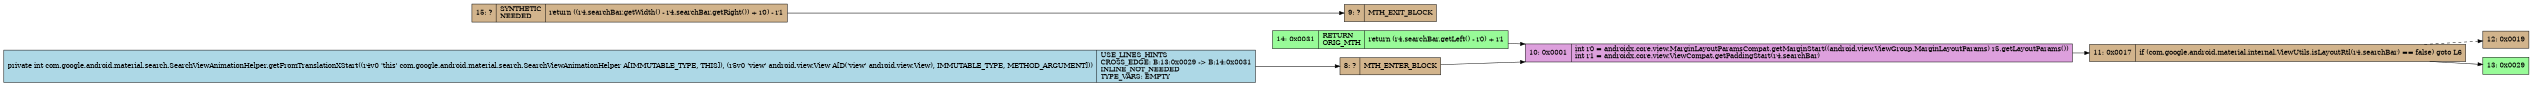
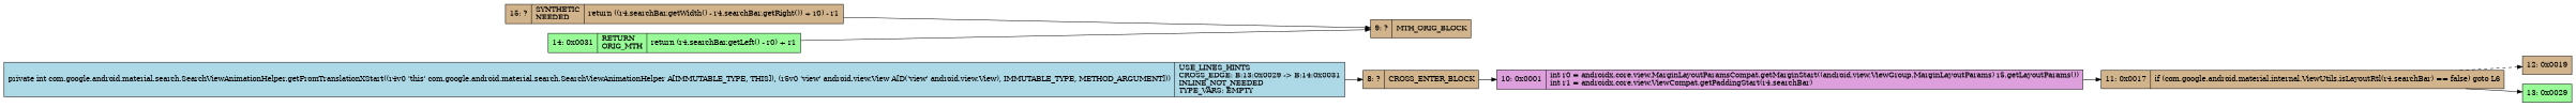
  digraph {
    rankdir=LR
    node [fillcolor=tan shape=record style=filled]
-   n1 [label="{8\:\ ?|MTH_ENTER_BLOCK\l}"]
+   n1 [label="{8\:\ ?|CROSS_ENTER_BLOCK\l}"]
    n2 [fillcolor=plum label="{10\:\ 0x0001|int r0 = androidx.core.view.MarginLayoutParamsCompat.getMarginStart((android.view.ViewGroup.MarginLayoutParams) r5.getLayoutParams())\lint r1 = androidx.core.view.ViewCompat.getPaddingStart(r4.searchBar)\l}"]
    n3 [label="{11\:\ 0x0017|if (com.google.android.material.internal.ViewUtils.isLayoutRtl(r4.searchBar) == false) goto L6\l}"]
    n4 [label="{12\:\ 0x0019}"]
    n5 [fillcolor=palegreen label="{13\:\ 0x0029}"]
    n6 [label="{15\:\ ?|SYNTHETIC\lNEEDED\l|return ((r4.searchBar.getWidth() \- r4.searchBar.getRight()) + r0) \- r1\l}"]
-   n7 [label="{9\:\ ?|MTH_EXIT_BLOCK\l}"]
+   n7 [label="{9\:\ ?|MTH_ORIG_BLOCK\l}"]
    n8 [fillcolor=palegreen label="{14\:\ 0x0031|RETURN\lORIG_MTH\l|return (r4.searchBar.getLeft() \- r0) + r1\l}"]
    n9 [fillcolor=lightblue label="{private int com.google.android.material.search.SearchViewAnimationHelper.getFromTranslationXStart((r4v0 'this' com.google.android.material.search.SearchViewAnimationHelper A[IMMUTABLE_TYPE, THIS]), (r5v0 'view' android.view.View A[D('view' android.view.View), IMMUTABLE_TYPE, METHOD_ARGUMENT]))  | USE_LINES_HINTS\lCROSS_EDGE: B:13:0x0029 \-\> B:14:0x0031\lINLINE_NOT_NEEDED\lTYPE_VARS: EMPTY\l}"]
    n1 -> n2
    n2 -> n3
    n3 -> n4 [style=dashed]
    n3 -> n5
    n6 -> n7
-   n8 -> n2
+   n8 -> n7
    n9 -> n1
  }
